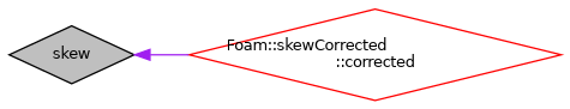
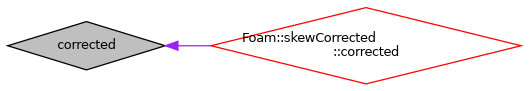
  digraph {
    rankdir=LR
    node [fontname=Helvetica fontsize=10 shape=diamond]
-   n1 [color=black fillcolor=grey75 fontcolor=black height=0.2 label=skew style=filled width=0.4]
+   n1 [color=black fillcolor=grey75 fontcolor=black height=0.2 label=corrected style=filled width=0.4]
    n2 [color=red height=0.2 label="Foam::skewCorrected\l::corrected" width=0.4]
    n1 -> n2 [color=purple dir=back fontname=Helvetica fontsize=10 labelfontname=Helvetica labelfontsize=10 style=solid]
  }
